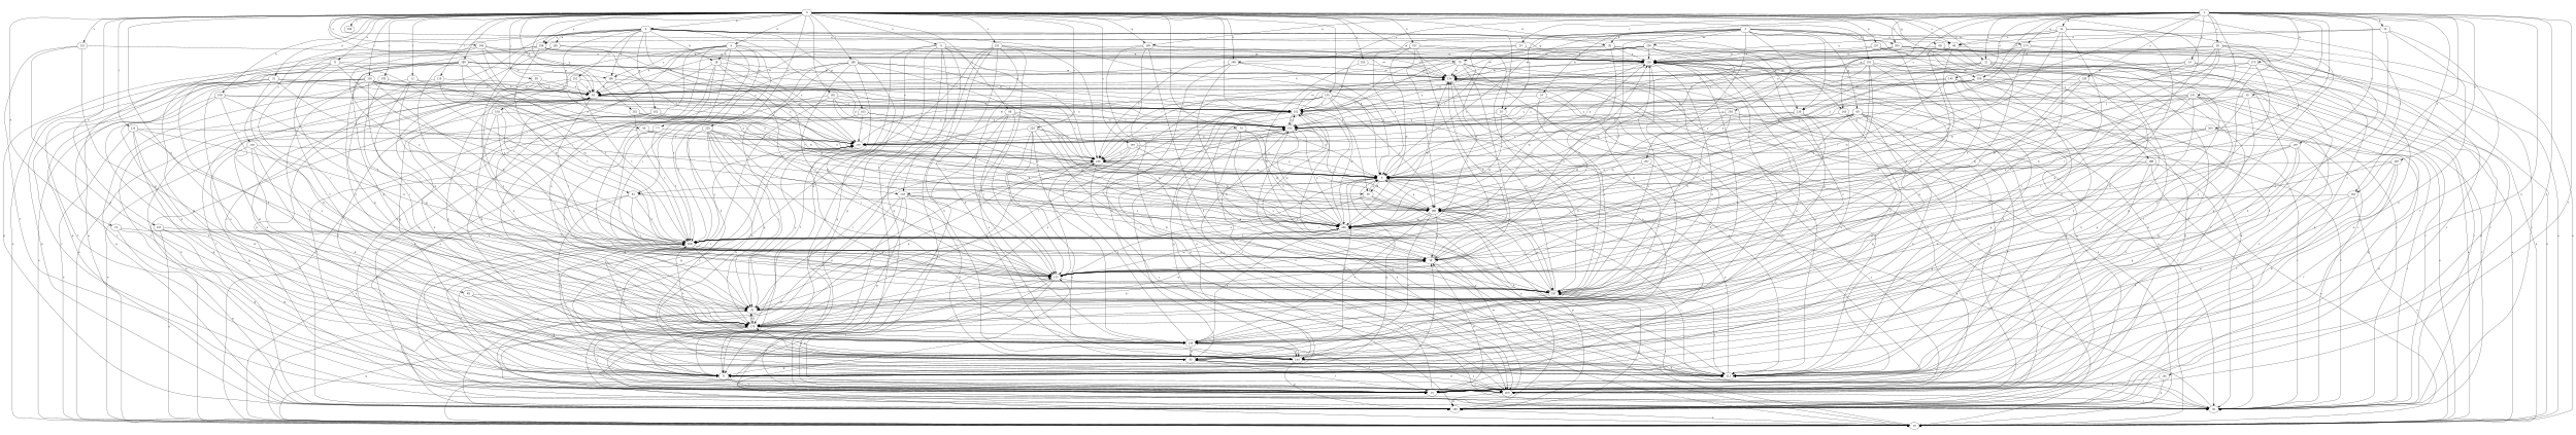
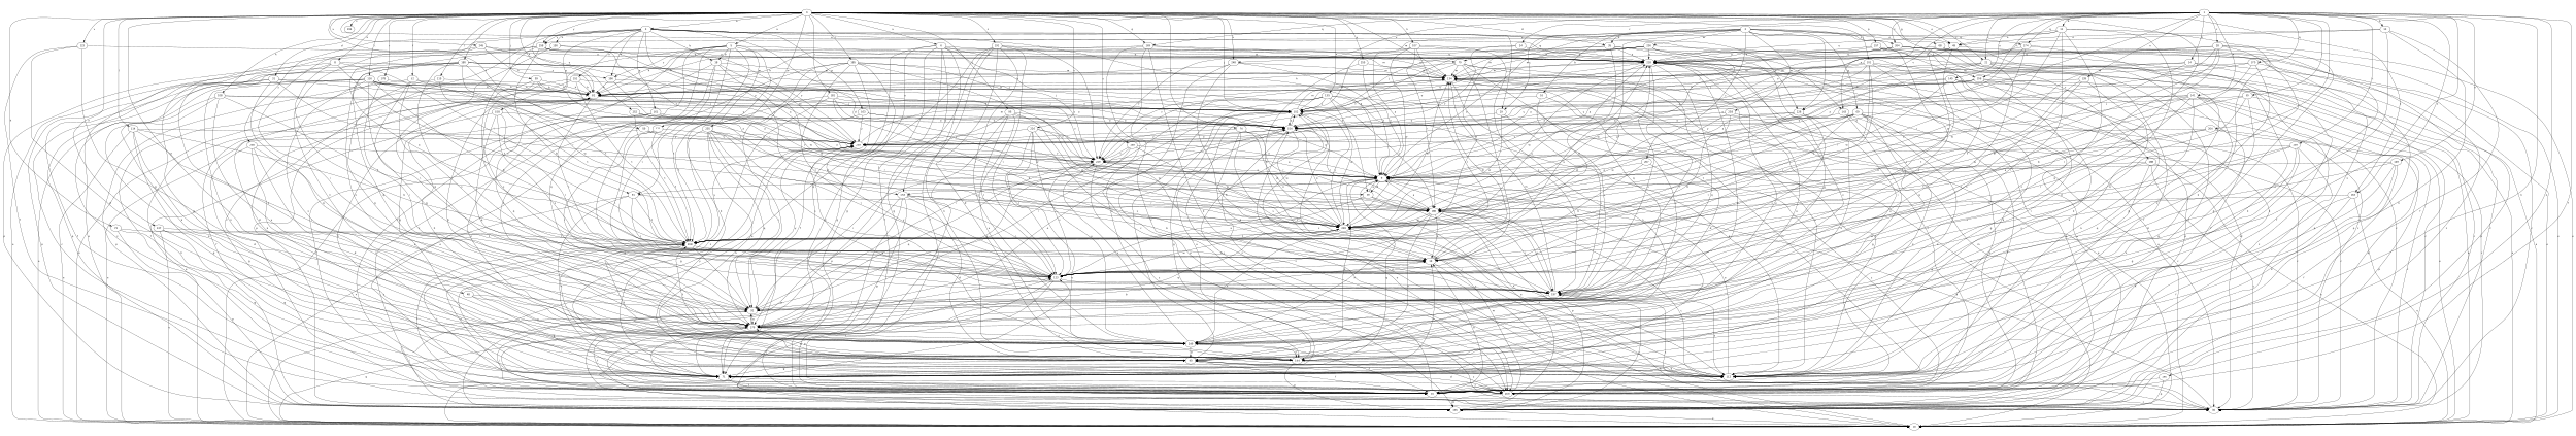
  strict digraph {
    fontname=Nunito
    node [fontname=Nunito]
    edge [fontname=Nunito]
    0
    3
    5
    6
    8
    21
    31
    35
    48
    49
    52
    59
    68
    72
    74
    82
    95
    99
    101
    102
    107
    108
    112
    114
    115
    116
    134
    135
    137
    157
    169
    178
    180
    181
    185
    188
    189
    191
    194
    218
    223
    226
    235
    245
    248
    252
    255
    258
    263
    29
    143
    228
    9
    18
    30
    39
    144
    150
    151
    153
    158
    161
    163
    196
    268
    60
    91
    176
    121
    123
    165
    70
    71
    269
    249
    208
    92
    50
    186
    229
    19
    197
    239
    259
    154
    40
    1
    11
    13
    14
    24
    28
    90
    139
    141
    145
    146
    149
    170
    174
    199
    204
    206
    264
    2
    16
    69
    236
    238
    267
    0 -> 3 [label=a]
    0 -> 5 [label=a]
    0 -> 6 [label=a]
    0 -> 8 [label=a]
    0 -> 21 [label=c]
    0 -> 31 [label=d]
    0 -> 35 [label=d]
    0 -> 48 [label=e]
    0 -> 49 [label=e]
    0 -> 52 [label=f]
    0 -> 59 [label=f]
    0 -> 68 [label=g]
    0 -> 72 [label=h]
    0 -> 74 [label=h]
    0 -> 82 [label=h]
    0 -> 95 [label=j]
    0 -> 99 [label=j]
    0 -> 101 [label=j]
    0 -> 102 [label=j]
    0 -> 107 [label=k]
    0 -> 108 [label=k]
    0 -> 112 [label=k]
    0 -> 114 [label=l]
    0 -> 115 [label=l]
    0 -> 116 [label=l]
    0 -> 134 [label=m]
    0 -> 135 [label=n]
    0 -> 137 [label=n]
    0 -> 157 [label=p]
    0 -> 169 [label=q]
    0 -> 178 [label=r]
    0 -> 180 [label=r]
    0 -> 181 [label=r]
    0 -> 185 [label=r]
    0 -> 188 [label=s]
    0 -> 189 [label=s]
    0 -> 191 [label=s]
    0 -> 194 [label=s]
    0 -> 218 [label=u]
    0 -> 223 [label=v]
    0 -> 226 [label=v]
    0 -> 235 [label=w]
    0 -> 245 [label=x]
    0 -> 248 [label=x]
    0 -> 252 [label=y]
    0 -> 255 [label=y]
    0 -> 258 [label=y]
    0 -> 263 [label=z]
    3 -> 258 [label=y]
    3 -> 29 [label=c]
    3 -> 143 [label=n]
    3 -> 228 [label=v]
    3 -> 9 [label=a]
    3 -> 18 [label=b]
    3 -> 30 [label=c]
    3 -> 39 [label=d]
    3 -> 144 [label=n]
    3 -> 150 [label=o]
    3 -> 151 [label=o]
    3 -> 153 [label=o]
    3 -> 158 [label=p]
    3 -> 161 [label=p]
    3 -> 163 [label=p]
    3 -> 196 [label=s]
    3 -> 268 [label=z]
    5 -> 112 [label=k]
    5 -> 218 [label=u]
    5 -> 18 [label=b]
    5 -> 30 [label=c]
    5 -> 196 [label=s]
    5 -> 60 [label=f]
    5 -> 91 [label=i]
    5 -> 176 [label=q]
    5 -> 121 [label=l]
    5 -> 123 [label=l]
    5 -> 165 [label=p]
    6 -> 112 [label=k]
    6 -> 134 [label=m]
    6 -> 39 [label=d]
    6 -> 153 [label=o]
    6 -> 60 [label=f]
    6 -> 176 [label=q]
    6 -> 70 [label=g]
    6 -> 71 [label=g]
    6 -> 269 [label=z]
    8 -> 196 [label=s]
    8 -> 91 [label=i]
    8 -> 165 [label=p]
    8 -> 249 [label=x]
    8 -> 208 [label=t]
    8 -> 92 [label=i]
    21 -> 134 [label=m]
    21 -> 9 [label=a]
    21 -> 30 [label=c]
    21 -> 60 [label=f]
    21 -> 176 [label=q]
    21 -> 50 [label=e]
    21 -> 186 [label=r]
    31 -> 82 [label=h]
    31 -> 102 [label=j]
    31 -> 60 [label=f]
    31 -> 176 [label=q]
    31 -> 165 [label=p]
    31 -> 186 [label=r]
    35 -> 82 [label=h]
    35 -> 218 [label=u]
    35 -> 30 [label=c]
    35 -> 249 [label=x]
    35 -> 229 [label=v]
    35 -> 19 [label=b]
    48 -> 71 [label=g]
    48 -> 249 [label=x]
    48 -> 92 [label=i]
    49 -> 218 [label=u]
    49 -> 9 [label=a]
    49 -> 60 [label=f]
    49 -> 123 [label=l]
    49 -> 50 [label=e]
    52 -> 82 [label=h]
    52 -> 176 [label=q]
    52 -> 165 [label=p]
    52 -> 197 [label=s]
    52 -> 239 [label=w]
    59 -> 50 [label=e]
    59 -> 229 [label=v]
    59 -> 259 [label=y]
    68 -> 218 [label=u]
    68 -> 30 [label=c]
    68 -> 60 [label=f]
    68 -> 165 [label=p]
    68 -> 197 [label=s]
    72 -> 165 [label=p]
    72 -> 71 [label=g]
    72 -> 208 [label=t]
    74 -> 186 [label=r]
    74 -> 19 [label=b]
    74 -> 197 [label=s]
    74 -> 239 [label=w]
    74 -> 259 [label=y]
    82 -> 102 [label=j]
    82 -> 60 [label=f]
    82 -> 176 [label=q]
    82 -> 123 [label=l]
    95 -> 9 [label=a]
    95 -> 60 [label=f]
    95 -> 123 [label=l]
    95 -> 165 [label=p]
    95 -> 249 [label=x]
    95 -> 239 [label=w]
    95 -> 154 [label=o]
    99 -> 82 [label=h]
    99 -> 9 [label=a]
    99 -> 50 [label=e]
    99 -> 154 [label=o]
    99 -> 40 [label=d]
    101 -> 112 [label=k]
    101 -> 134 [label=m]
    101 -> 9 [label=a]
    101 -> 30 [label=c]
    101 -> 123 [label=l]
    101 -> 165 [label=p]
    101 -> 186 [label=r]
    101 -> 239 [label=w]
    102 -> 82 [label=h]
    102 -> 134 [label=m]
    102 -> 218 [label=u]
    102 -> 71 [label=g]
    102 -> 269 [label=z]
    102 -> 92 [label=i]
    102 -> 50 [label=e]
    102 -> 154 [label=o]
    107 -> 218 [label=u]
    107 -> 9 [label=a]
    107 -> 123 [label=l]
    107 -> 186 [label=r]
    107 -> 197 [label=s]
    107 -> 239 [label=w]
    108 -> 102 [label=j]
    108 -> 112 [label=k]
-   108 -> 176 [label=x]
+   108 -> 249 [label=x]
    108 -> 208 [label=t]
    108 -> 50 [label=e]
    108 -> 154 [label=o]
    112 -> 9 [label=a]
    114 -> 71 [label=g]
    114 -> 92 [label=i]
    114 -> 50 [label=e]
    114 -> 19 [label=b]
    114 -> 259 [label=y]
    114 -> 40 [label=d]
    115 -> 82 [label=h]
    115 -> 176 [label=q]
    115 -> 208 [label=t]
    116 -> 82 [label=h]
    116 -> 102 [label=j]
    116 -> 9 [label=a]
    116 -> 30 [label=c]
    116 -> 144 [label=n]
    116 -> 123 [label=l]
    116 -> 269 [label=z]
    116 -> 249 [label=x]
    116 -> 19 [label=b]
    116 -> 259 [label=y]
    134 -> 82 [label=h]
    134 -> 144 [label=n]
    134 -> 60 [label=f]
    134 -> 50 [label=e]
    135 -> 102 [label=j]
    135 -> 112 [label=k]
    135 -> 165 [label=p]
    135 -> 92 [label=i]
    135 -> 50 [label=e]
    135 -> 186 [label=r]
    135 -> 229 [label=v]
    135 -> 239 [label=w]
    137 -> 144 [label=n]
    137 -> 71 [label=g]
    137 -> 208 [label=t]
    137 -> 50 [label=e]
    157 -> 112 [label=k]
    157 -> 134 [label=m]
    157 -> 218 [label=u]
    157 -> 30 [label=c]
    157 -> 197 [label=s]
    169 -> 82 [label=h]
    169 -> 112 [label=k]
    169 -> 134 [label=m]
    169 -> 218 [label=u]
    169 -> 30 [label=c]
    169 -> 269 [label=z]
    178 -> 82 [label=h]
    178 -> 60 [label=f]
    178 -> 92 [label=i]
    180 -> 102 [label=j]
    180 -> 112 [label=k]
    180 -> 134 [label=m]
    180 -> 176 [label=q]
    180 -> 123 [label=l]
    180 -> 165 [label=p]
    180 -> 208 [label=t]
    180 -> 50 [label=e]
    180 -> 186 [label=r]
    180 -> 154 [label=o]
    181 -> 102 [label=j]
    181 -> 269 [label=z]
    181 -> 208 [label=t]
    181 -> 229 [label=v]
    181 -> 19 [label=b]
    181 -> 239 [label=w]
    185 -> 134 [label=m]
    185 -> 60 [label=f]
    185 -> 123 [label=l]
    185 -> 71 [label=g]
    185 -> 208 [label=t]
    185 -> 92 [label=i]
    185 -> 50 [label=e]
    185 -> 186 [label=r]
    185 -> 229 [label=v]
    188 -> 9 [label=a]
    188 -> 30 [label=c]
    188 -> 60 [label=f]
    188 -> 71 [label=g]
    188 -> 50 [label=e]
    189 -> 9 [label=a]
    189 -> 176 [label=q]
    189 -> 92 [label=i]
    189 -> 229 [label=v]
    189 -> 239 [label=w]
    191 -> 218 [label=u]
    191 -> 60 [label=f]
    191 -> 123 [label=l]
    191 -> 71 [label=g]
    191 -> 249 [label=x]
    191 -> 50 [label=e]
    191 -> 229 [label=v]
    191 -> 40 [label=d]
    218 -> 134 [label=m]
    218 -> 30 [label=c]
    218 -> 176 [label=q]
    218 -> 165 [label=p]
    218 -> 249 [label=x]
    218 -> 92 [label=i]
    218 -> 239 [label=w]
    218 -> 154 [label=o]
    223 -> 218 [label=u]
    223 -> 60 [label=f]
    223 -> 176 [label=q]
    223 -> 40 [label=d]
    226 -> 9 [label=a]
    226 -> 123 [label=l]
    226 -> 249 [label=x]
    226 -> 50 [label=e]
    226 -> 197 [label=s]
    226 -> 239 [label=w]
    226 -> 259 [label=y]
    235 -> 112 [label=k]
    235 -> 176 [label=q]
    235 -> 123 [label=l]
    235 -> 71 [label=g]
    235 -> 92 [label=i]
    235 -> 186 [label=r]
    235 -> 197 [label=s]
    235 -> 259 [label=y]
    245 -> 82 [label=h]
    245 -> 218 [label=u]
-   245 -> 9 [label=a]
+   255 -> 9 [label=a]
    245 -> 208 [label=a]
    245 -> 92 [label=i]
    245 -> 259 [label=y]
    248 -> 82 [label=h]
    248 -> 112 [label=k]
    248 -> 134 [label=m]
    248 -> 9 [label=a]
    248 -> 144 [label=n]
    252 -> 9 [label=a]
    252 -> 208 [label=t]
    252 -> 239 [label=w]
    252 -> 154 [label=o]
    255 -> 134 [label=m]
    255 -> 19 [label=b]
    258 -> 218 [label=u]
    258 -> 123 [label=l]
    258 -> 71 [label=g]
    258 -> 249 [label=x]
    258 -> 229 [label=v]
    258 -> 19 [label=b]
    258 -> 259 [label=y]
    263 -> 112 [label=k]
    263 -> 60 [label=f]
    263 -> 50 [label=e]
    263 -> 186 [label=r]
    29 -> 197 [label=s]
    29 -> 239 [label=w]
    29 -> 154 [label=o]
    143 -> 112 [label=k]
    143 -> 30 [label=c]
    143 -> 71 [label=g]
    143 -> 154 [label=o]
    228 -> 30 [label=c]
    228 -> 229 [label=v]
    228 -> 197 [label=s]
    228 -> 239 [label=w]
    228 -> 154 [label=o]
    9 -> 39 [label=d]
    9 -> 153 [label=o]
    9 -> 60 [label=f]
    9 -> 71 [label=g]
    9 -> 229 [label=v]
    9 -> 197 [label=s]
    9 -> 40 [label=d]
    18 -> 134 [label=m]
    18 -> 123 [label=l]
    18 -> 71 [label=g]
    18 -> 249 [label=x]
    18 -> 239 [label=w]
    18 -> 259 [label=y]
    30 -> 9 [label=a]
    30 -> 92 [label=i]
    30 -> 197 [label=s]
    39 -> 112 [label=k]
    39 -> 9 [label=a]
    39 -> 208 [label=t]
    39 -> 186 [label=r]
    144 -> 82 [label=h]
    144 -> 112 [label=k]
    144 -> 218 [label=u]
    144 -> 123 [label=l]
    144 -> 165 [label=p]
    144 -> 259 [label=y]
    144 -> 154 [label=o]
    150 -> 218 [label=u]
    150 -> 9 [label=a]
    150 -> 176 [label=q]
    150 -> 50 [label=e]
    151 -> 82 [label=h]
    151 -> 102 [label=j]
    151 -> 112 [label=k]
    151 -> 208 [label=t]
    151 -> 197 [label=s]
    153 -> 30 [label=c]
    153 -> 123 [label=l]
    153 -> 165 [label=p]
    153 -> 71 [label=g]
    153 -> 186 [label=r]
    153 -> 19 [label=b]
    153 -> 40 [label=d]
    158 -> 176 [label=q]
    158 -> 123 [label=l]
    158 -> 50 [label=e]
    158 -> 197 [label=s]
    158 -> 154 [label=o]
    161 -> 144 [label=n]
    161 -> 60 [label=f]
    161 -> 186 [label=r]
    161 -> 154 [label=o]
    163 -> 50 [label=e]
    163 -> 229 [label=v]
    163 -> 259 [label=y]
    163 -> 154 [label=o]
    196 -> 82 [label=h]
    196 -> 239 [label=w]
    196 -> 154 [label=o]
    268 -> 144 [label=n]
    268 -> 71 [label=g]
    268 -> 249 [label=x]
    268 -> 229 [label=v]
    268 -> 40 [label=d]
    60 -> 102 [label=j]
    60 -> 208 [label=t]
    60 -> 19 [label=b]
    91 -> 112 [label=k]
    91 -> 123 [label=l]
    91 -> 269 [label=z]
    91 -> 208 [label=t]
    91 -> 186 [label=r]
    176 -> 30 [label=c]
    176 -> 60 [label=f]
    176 -> 123 [label=l]
    176 -> 249 [label=x]
    176 -> 92 [label=i]
    176 -> 19 [label=b]
    176 -> 154 [label=o]
    121 -> 123 [label=l]
    121 -> 208 [label=t]
    121 -> 92 [label=i]
    121 -> 259 [label=y]
    123 -> 9 [label=a]
    123 -> 60 [label=f]
    123 -> 165 [label=p]
    123 -> 229 [label=v]
    123 -> 197 [label=s]
    123 -> 239 [label=w]
    165 -> 82 [label=h]
    165 -> 134 [label=m]
    165 -> 218 [label=u]
    165 -> 9 [label=a]
    165 -> 92 [label=i]
    165 -> 50 [label=e]
    165 -> 197 [label=s]
    70 -> 82 [label=h]
    70 -> 112 [label=k]
    70 -> 134 [label=m]
    70 -> 123 [label=l]
    70 -> 269 [label=z]
    70 -> 249 [label=x]
    70 -> 229 [label=v]
    71 -> 82 [label=h]
    71 -> 60 [label=f]
    71 -> 269 [label=z]
    71 -> 19 [label=b]
    71 -> 259 [label=y]
    269 -> 134 [label=m]
    269 -> 30 [label=c]
    269 -> 165 [label=p]
    269 -> 239 [label=w]
    269 -> 40 [label=d]
    249 -> 82 [label=h]
    249 -> 218 [label=u]
    249 -> 144 [label=n]
    249 -> 60 [label=f]
    249 -> 208 [label=t]
    249 -> 229 [label=v]
    249 -> 40 [label=d]
    208 -> 218 [label=u]
    208 -> 60 [label=f]
    208 -> 269 [label=z]
    208 -> 92 [label=i]
    208 -> 19 [label=b]
    208 -> 259 [label=y]
    92 -> 218 [label=u]
    92 -> 176 [label=q]
    92 -> 259 [label=y]
    50 -> 102 [label=j]
    50 -> 218 [label=u]
    50 -> 176 [label=q]
    50 -> 123 [label=l]
    50 -> 154 [label=o]
    186 -> 9 [label=a]
    186 -> 30 [label=c]
    186 -> 144 [label=n]
    186 -> 165 [label=p]
    186 -> 249 [label=x]
    186 -> 19 [label=b]
    186 -> 197 [label=s]
    186 -> 239 [label=w]
    229 -> 9 [label=a]
    229 -> 176 [label=q]
    229 -> 269 [label=z]
    229 -> 197 [label=s]
    19 -> 134 [label=m]
    19 -> 218 [label=u]
    19 -> 30 [label=c]
    19 -> 123 [label=l]
    197 -> 112 [label=k]
    197 -> 134 [label=m]
    197 -> 92 [label=i]
    197 -> 186 [label=r]
    197 -> 259 [label=y]
    239 -> 102 [label=j]
    239 -> 112 [label=k]
    239 -> 134 [label=m]
    239 -> 176 [label=q]
    239 -> 249 [label=x]
    239 -> 208 [label=t]
    239 -> 154 [label=o]
    259 -> 134 [label=m]
    259 -> 71 [label=g]
    259 -> 229 [label=v]
    259 -> 154 [label=o]
    154 -> 102 [label=j]
    154 -> 269 [label=z]
    154 -> 186 [label=r]
    154 -> 239 [label=w]
    154 -> 259 [label=y]
    40 -> 102 [label=j]
    40 -> 112 [label=k]
    40 -> 218 [label=u]
    40 -> 60 [label=f]
    40 -> 176 [label=q]
    40 -> 71 [label=g]
    40 -> 269 [label=z]
    40 -> 208 [label=t]
    1 -> 21 [label=c]
    1 -> 112 [label=k]
    1 -> 169 [label=q]
    1 -> 248 [label=x]
    1 -> 263 [label=z]
    1 -> 29 [label=c]
    1 -> 143 [label=n]
    1 -> 228 [label=v]
    1 -> 60 [label=f]
    1 -> 91 [label=i]
    1 -> 249 [label=x]
    1 -> 11 [label=b]
    1 -> 13 [label=b]
    1 -> 14 [label=b]
    1 -> 24 [label=c]
    1 -> 28 [label=c]
    1 -> 90 [label=i]
    1 -> 139 [label=n]
    1 -> 141 [label=n]
    1 -> 145 [label=o]
    1 -> 146 [label=o]
    1 -> 149 [label=o]
    1 -> 170 [label=q]
    1 -> 174 [label=q]
    1 -> 199 [label=t]
    1 -> 204 [label=t]
    1 -> 206 [label=t]
    1 -> 264 [label=z]
    11 -> 49 [label=e]
    11 -> 102 [label=j]
    11 -> 218 [label=u]
    11 -> 176 [label=q]
    11 -> 249 [label=x]
    11 -> 92 [label=i]
    11 -> 239 [label=w]
    11 -> 40 [label=d]
    13 -> 49 [label=e]
    13 -> 112 [label=k]
    13 -> 60 [label=f]
    13 -> 249 [label=x]
    13 -> 154 [label=o]
    14 -> 102 [label=j]
    14 -> 134 [label=m]
    14 -> 165 [label=p]
    14 -> 208 [label=t]
    14 -> 50 [label=e]
    24 -> 82 [label=h]
    24 -> 218 [label=u]
    24 -> 229 [label=v]
    28 -> 102 [label=j]
    28 -> 218 [label=u]
    28 -> 176 [label=q]
    28 -> 123 [label=l]
    28 -> 71 [label=g]
    28 -> 50 [label=e]
    28 -> 19 [label=b]
    28 -> 239 [label=w]
    90 -> 102 [label=j]
    90 -> 30 [label=c]
    90 -> 123 [label=l]
    90 -> 239 [label=w]
    90 -> 40 [label=d]
    139 -> 82 [label=h]
    139 -> 144 [label=n]
    139 -> 208 [label=t]
    139 -> 197 [label=s]
    141 -> 102 [label=j]
    141 -> 9 [label=a]
    141 -> 144 [label=q]
    141 -> 123 [label=l]
    141 -> 165 [label=p]
    141 -> 71 [label=g]
    141 -> 269 [label=z]
    141 -> 249 [label=x]
    141 -> 50 [label=e]
    141 -> 154 [label=o]
    145 -> 82 [label=h]
    145 -> 269 [label=z]
    145 -> 92 [label=i]
    145 -> 50 [label=e]
    145 -> 186 [label=r]
    145 -> 259 [label=y]
    146 -> 60 [label=f]
    146 -> 165 [label=p]
    149 -> 112 [label=k]
    149 -> 9 [label=a]
    149 -> 60 [label=f]
    149 -> 71 [label=g]
    149 -> 197 [label=s]
    170 -> 134 [label=m]
    170 -> 9 [label=a]
    170 -> 269 [label=z]
    170 -> 249 [label=x]
    170 -> 19 [label=b]
    174 -> 112 [label=k]
    174 -> 218 [label=u]
    174 -> 9 [label=a]
    174 -> 71 [label=g]
    174 -> 186 [label=r]
    199 -> 144 [label=n]
    199 -> 60 [label=f]
    199 -> 123 [label=l]
    199 -> 71 [label=g]
    199 -> 229 [label=v]
    199 -> 19 [label=b]
    204 -> 30 [label=c]
    204 -> 165 [label=p]
    204 -> 208 [label=t]
    204 -> 186 [label=r]
    204 -> 259 [label=y]
    206 -> 82 [label=h]
    206 -> 112 [label=k]
    206 -> 9 [label=a]
    206 -> 71 [label=g]
    206 -> 50 [label=e]
    206 -> 259 [label=y]
    264 -> 112 [label=k]
    264 -> 218 [label=u]
    264 -> 9 [label=a]
    264 -> 60 [label=f]
    264 -> 165 [label=p]
    264 -> 154 [label=o]
    2 -> 35 [label=d]
    2 -> 49 [label=e]
    2 -> 258 [label=y]
    2 -> 228 [label=v]
    2 -> 176 [label=q]
    2 -> 70 [label=g]
    2 -> 208 [label=t]
    2 -> 174 [label=q]
    2 -> 206 [label=t]
    2 -> 264 [label=z]
    2 -> 16 [label=b]
    2 -> 69 [label=g]
    2 -> 236 [label=w]
    2 -> 238 [label=w]
    2 -> 267 [label=z]
    16 -> 102 [label=j]
    16 -> 197 [label=s]
    16 -> 40 [label=d]
    69 -> 112 [label=k]
    69 -> 30 [label=c]
    69 -> 60 [label=f]
    69 -> 123 [label=l]
    69 -> 269 [label=z]
    69 -> 208 [label=t]
    69 -> 186 [label=r]
    69 -> 259 [label=y]
    69 -> 154 [label=o]
    69 -> 40 [label=d]
    236 -> 102 [label=j]
    236 -> 134 [label=m]
    236 -> 218 [label=u]
    236 -> 9 [label=a]
    236 -> 30 [label=c]
    236 -> 176 [label=q]
    236 -> 229 [label=v]
    236 -> 239 [label=w]
    238 -> 249 [label=x]
    238 -> 19 [label=b]
    238 -> 239 [label=w]
    238 -> 154 [label=o]
    267 -> 9 [label=a]
    267 -> 269 [label=z]
    267 -> 19 [label=b]
  }
